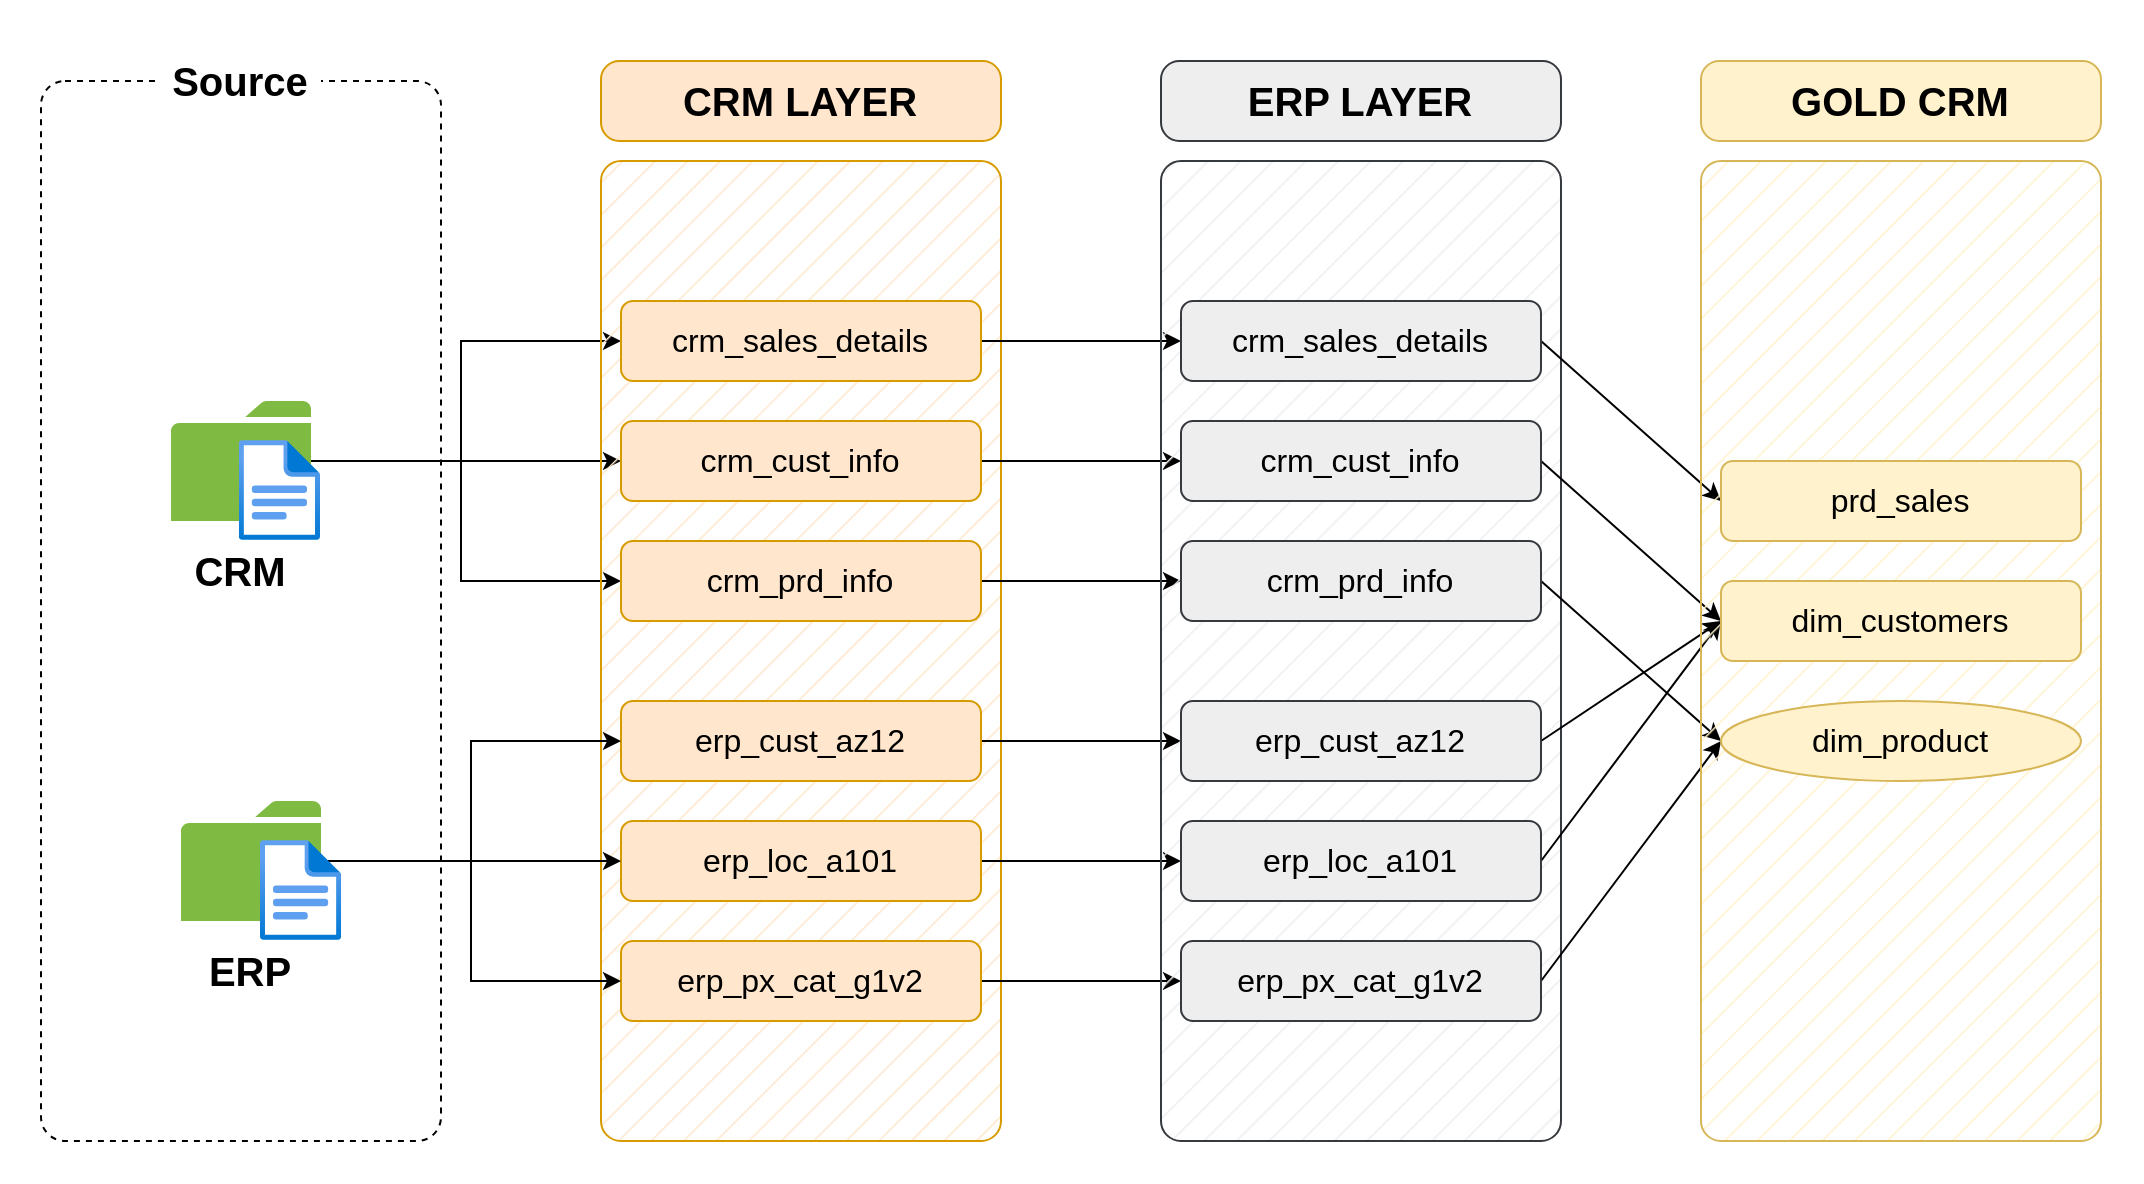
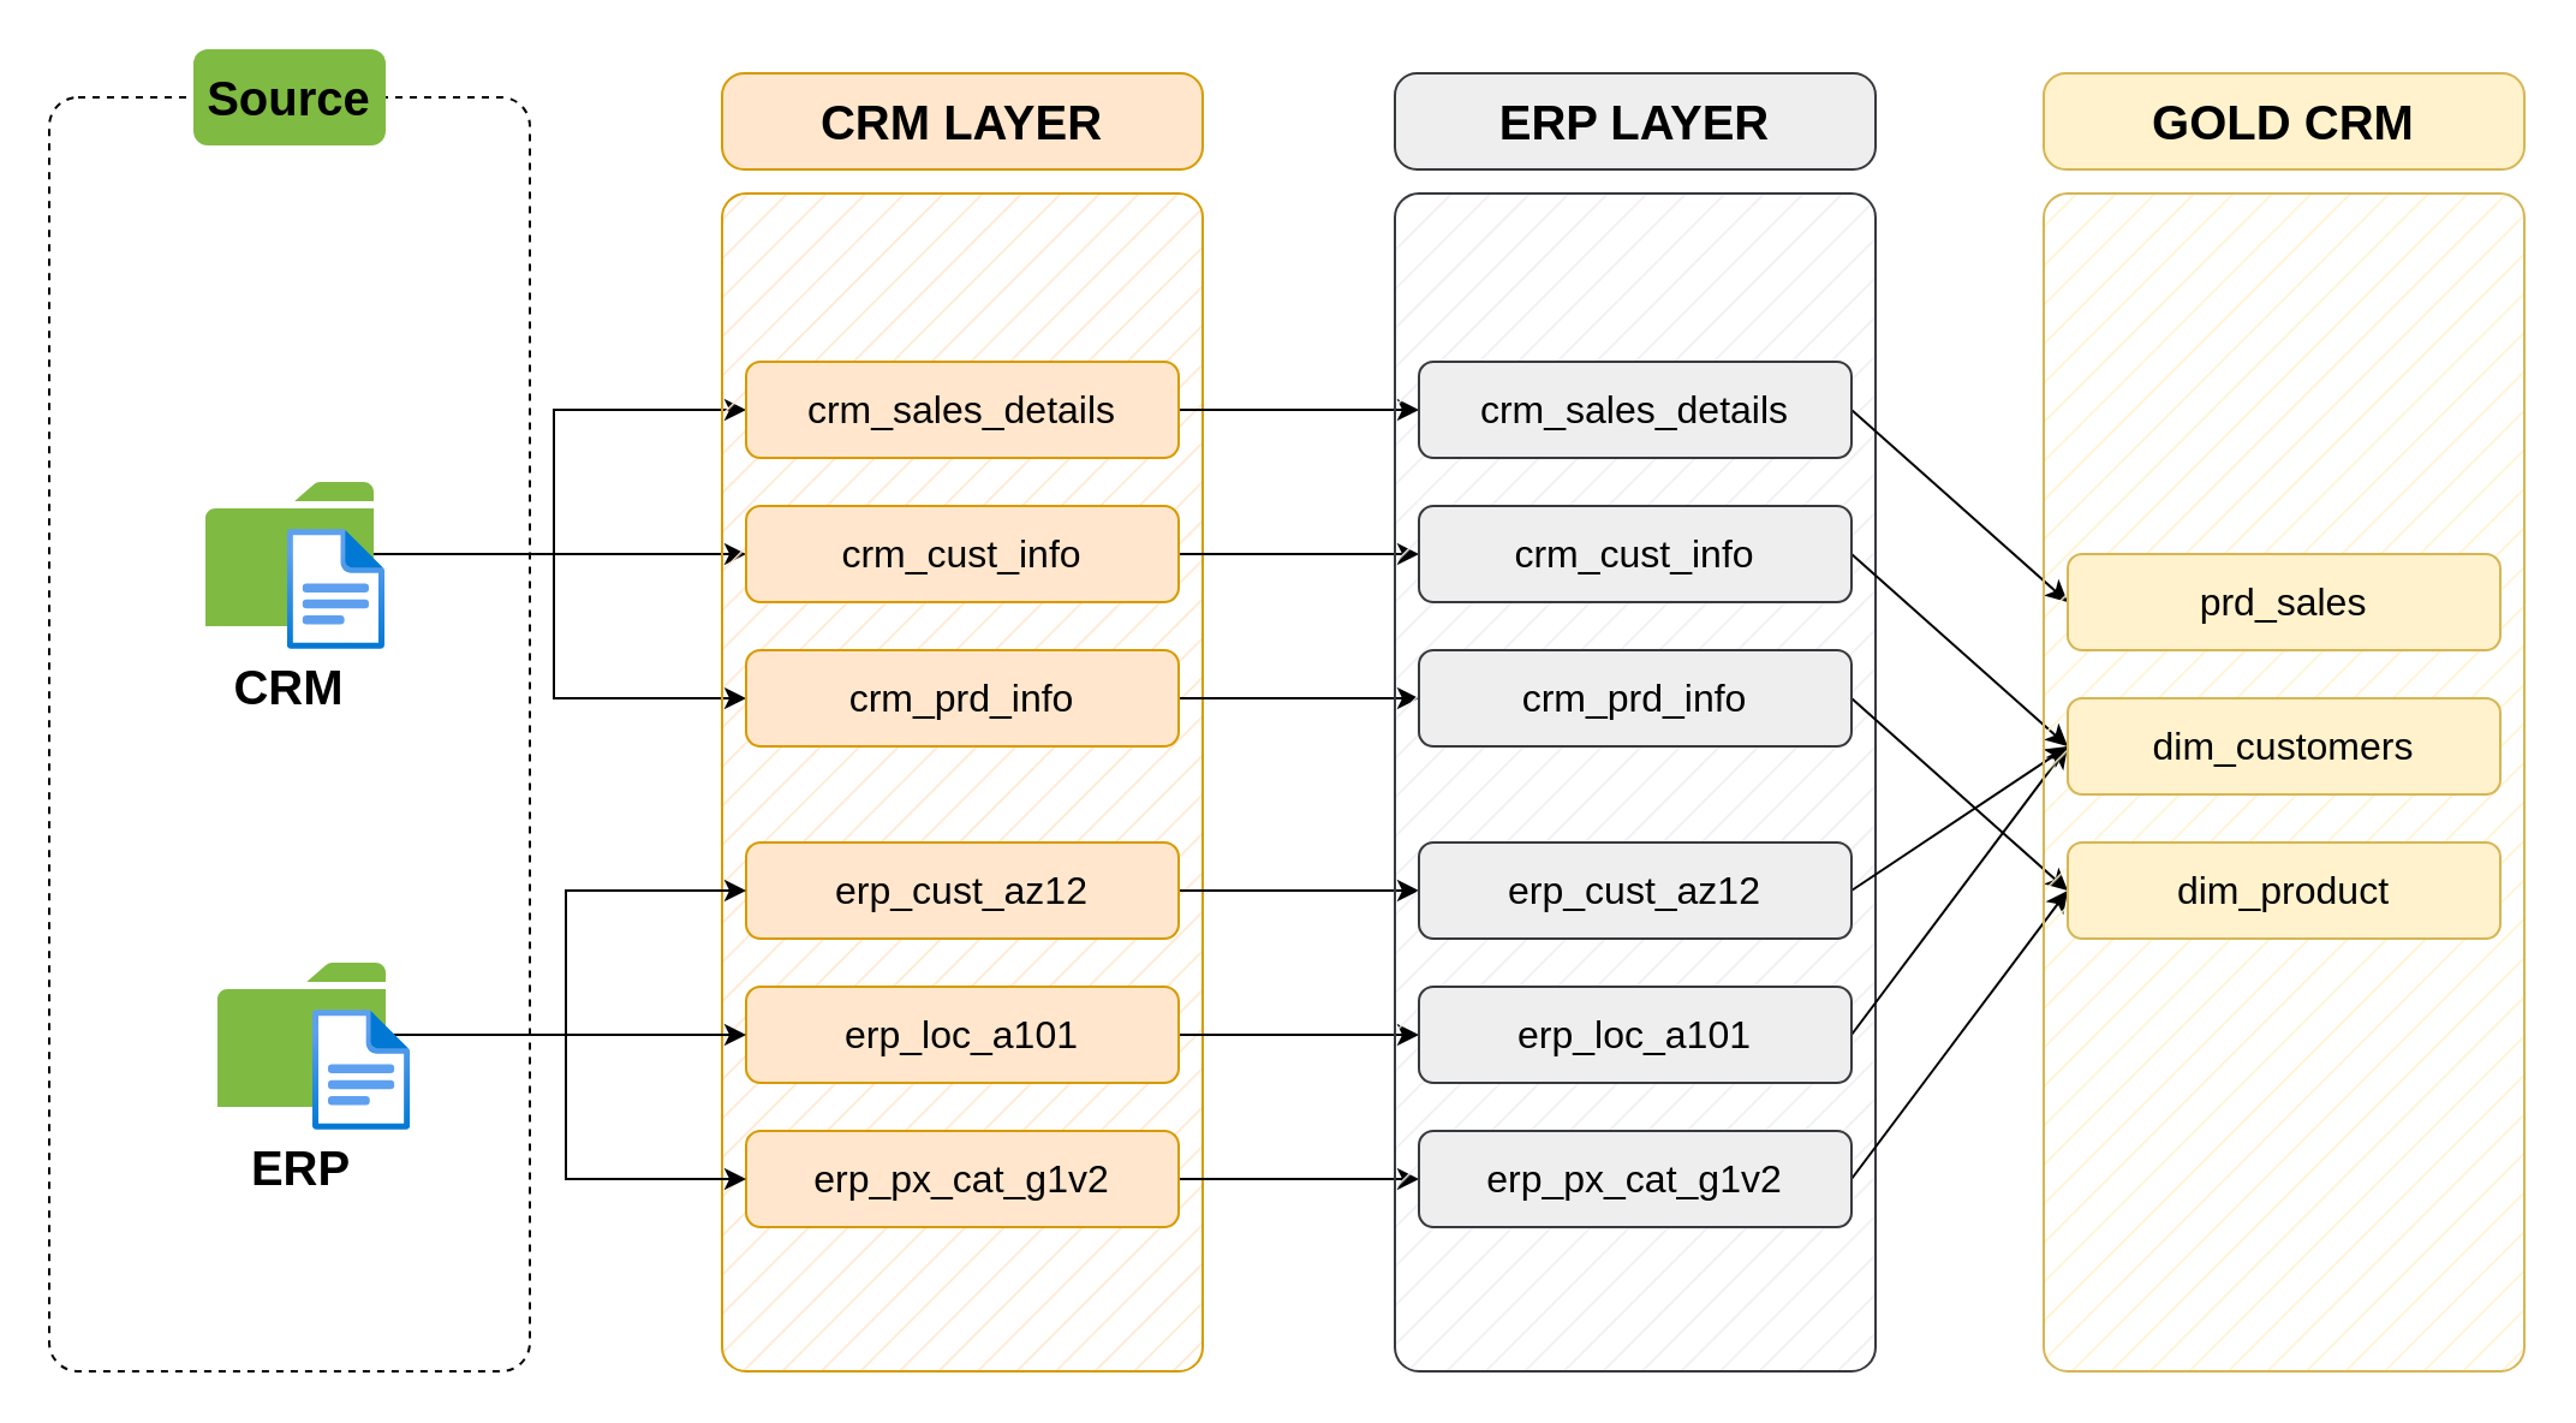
  <mxCell id="0" />
  <mxCell id="1" parent="0" />
  <mxCell id="2" value="" style="rounded=1;whiteSpace=wrap;html=1;strokeColor=default;dashed=1;fillColor=none;arcSize=6;" parent="1" vertex="1"><mxGeometry x="20" y="40" width="200" height="530" as="geometry" /></mxCell>
  <mxCell id="3" style="edgeStyle=orthogonalEdgeStyle;rounded=0;orthogonalLoop=1;jettySize=auto;html=1;entryX=0;entryY=0.5;entryDx=0;entryDy=0;" parent="1" source="6" target="13" edge="1"><mxGeometry relative="1" as="geometry"><Array as="points"><mxPoint x="230" y="230" /><mxPoint x="230" y="170" /></Array></mxGeometry></mxCell>
  <mxCell id="4" style="edgeStyle=orthogonalEdgeStyle;rounded=0;orthogonalLoop=1;jettySize=auto;html=1;" parent="1" source="6" target="15" edge="1"><mxGeometry relative="1" as="geometry"><Array as="points"><mxPoint x="200" y="230" /><mxPoint x="200" y="230" /></Array></mxGeometry></mxCell>
  <mxCell id="5" style="edgeStyle=orthogonalEdgeStyle;rounded=0;orthogonalLoop=1;jettySize=auto;html=1;entryX=0;entryY=0.5;entryDx=0;entryDy=0;" parent="1" source="6" target="17" edge="1"><mxGeometry relative="1" as="geometry"><Array as="points"><mxPoint x="230" y="230" /><mxPoint x="230" y="290" /></Array></mxGeometry></mxCell>
  <mxCell id="6" value="" style="sketch=0;pointerEvents=1;shadow=0;dashed=0;html=1;strokeColor=none;labelPosition=center;verticalLabelPosition=bottom;verticalAlign=top;outlineConnect=0;align=center;shape=mxgraph.office.concepts.folder;fillColor=#7FBA42;" parent="1" vertex="1"><mxGeometry x="85" y="200" width="70" height="60" as="geometry" /></mxCell>
  <mxCell id="7" value="" style="image;aspect=fixed;html=1;points=[];align=center;fontSize=12;image=img/lib/azure2/general/File.svg;" parent="1" vertex="1"><mxGeometry x="119.42" y="220" width="40.58" height="50" as="geometry" /></mxCell>
  <mxCell id="8" value="&lt;font style=&quot;font-size: 20px;&quot;&gt;CRM&lt;/font&gt;" style="text;html=1;align=center;verticalAlign=middle;whiteSpace=wrap;rounded=0;fontStyle=1;fontSize=16;" parent="1" vertex="1"><mxGeometry x="85.18" y="270" width="70" height="30" as="geometry" /></mxCell>
- <mxCell id="9" value="&lt;font style=&quot;font-size: 20px;&quot;&gt;&lt;b&gt;Source&lt;/b&gt;&lt;/font&gt;" style="rounded=1;whiteSpace=wrap;html=1;strokeColor=none;" parent="1" vertex="1"><mxGeometry x="80" y="20" width="80" height="40" as="geometry" /></mxCell>
+ <mxCell id="9" value="&lt;font style=&quot;font-size: 20px;&quot;&gt;&lt;b&gt;Source&lt;/b&gt;&lt;/font&gt;" style="rounded=1;whiteSpace=wrap;html=1;strokeColor=none;fillColor=#7fba42;" parent="1" vertex="1"><mxGeometry x="80" y="20" width="80" height="40" as="geometry" /></mxCell>
  <mxCell id="10" value="" style="rounded=1;whiteSpace=wrap;html=1;strokeColor=#d79b00;fillColor=#ffe6cc;arcSize=5;strokeWidth=1;fillStyle=hatch;" parent="1" vertex="1"><mxGeometry x="300" y="80" width="200" height="490" as="geometry" /></mxCell>
  <mxCell id="11" value="&lt;font style=&quot;font-size: 20px;&quot;&gt;CRM LAYER&lt;/font&gt;" style="rounded=1;whiteSpace=wrap;html=1;fillColor=#ffe6cc;strokeColor=#d79b00;fontStyle=1;arcSize=23;" parent="1" vertex="1"><mxGeometry x="300" y="30" width="200" height="40" as="geometry" /></mxCell>
  <mxCell id="12" style="edgeStyle=orthogonalEdgeStyle;rounded=0;orthogonalLoop=1;jettySize=auto;html=1;entryX=0;entryY=0.5;entryDx=0;entryDy=0;" parent="1" source="13" target="33" edge="1"><mxGeometry relative="1" as="geometry" /></mxCell>
  <mxCell id="13" value="&lt;font style=&quot;font-size: 16px;&quot;&gt;crm_sales_details&lt;/font&gt;" style="rounded=1;whiteSpace=wrap;html=1;fillColor=#ffe6cc;strokeColor=#d79b00;" parent="1" vertex="1"><mxGeometry x="310" width="180" height="40" as="geometry" y="150" /></mxCell>
  <mxCell id="14" style="edgeStyle=orthogonalEdgeStyle;rounded=0;orthogonalLoop=1;jettySize=auto;html=1;" parent="1" source="15" target="35" edge="1"><mxGeometry relative="1" as="geometry" /></mxCell>
  <mxCell id="15" value="&lt;font style=&quot;font-size: 16px;&quot;&gt;crm_cust_info&lt;/font&gt;" style="rounded=1;whiteSpace=wrap;html=1;fillColor=#ffe6cc;strokeColor=#d79b00;" parent="1" vertex="1"><mxGeometry x="310" y="210" width="180" height="40" as="geometry" /></mxCell>
  <mxCell id="16" style="edgeStyle=orthogonalEdgeStyle;rounded=0;orthogonalLoop=1;jettySize=auto;html=1;" parent="1" source="17" target="37" edge="1"><mxGeometry relative="1" as="geometry" /></mxCell>
  <mxCell id="17" value="&lt;font style=&quot;font-size: 16px;&quot;&gt;crm_prd_info&lt;/font&gt;" style="rounded=1;whiteSpace=wrap;html=1;fillColor=#ffe6cc;strokeColor=#d79b00;" parent="1" vertex="1"><mxGeometry x="310" y="270" width="180" height="40" as="geometry" /></mxCell>
  <mxCell id="18" style="edgeStyle=orthogonalEdgeStyle;rounded=0;orthogonalLoop=1;jettySize=auto;html=1;entryX=0;entryY=0.5;entryDx=0;entryDy=0;" parent="1" source="19" target="39" edge="1"><mxGeometry relative="1" as="geometry" /></mxCell>
  <mxCell id="19" value="&lt;font style=&quot;font-size: 16px;&quot;&gt;erp_cust_az12&lt;/font&gt;" style="rounded=1;whiteSpace=wrap;html=1;fillColor=#ffe6cc;strokeColor=#d79b00;" parent="1" vertex="1"><mxGeometry x="310" y="350" width="180" height="40" as="geometry" /></mxCell>
  <mxCell id="20" style="edgeStyle=orthogonalEdgeStyle;rounded=0;orthogonalLoop=1;jettySize=auto;html=1;entryX=0;entryY=0.5;entryDx=0;entryDy=0;" parent="1" source="21" target="41" edge="1"><mxGeometry relative="1" as="geometry" /></mxCell>
  <mxCell id="21" value="&lt;font style=&quot;font-size: 16px;&quot;&gt;erp_loc_a101&lt;/font&gt;" style="rounded=1;whiteSpace=wrap;html=1;fillColor=#ffe6cc;strokeColor=#d79b00;" parent="1" vertex="1"><mxGeometry x="310" y="410" width="180" height="40" as="geometry" /></mxCell>
  <mxCell id="22" style="edgeStyle=orthogonalEdgeStyle;rounded=0;orthogonalLoop=1;jettySize=auto;html=1;entryX=0;entryY=0.5;entryDx=0;entryDy=0;" parent="1" source="23" target="43" edge="1"><mxGeometry relative="1" as="geometry" /></mxCell>
  <mxCell id="23" value="&lt;font style=&quot;font-size: 16px;&quot;&gt;erp_px_cat_g1v2&lt;/font&gt;" style="rounded=1;whiteSpace=wrap;html=1;fillColor=#ffe6cc;strokeColor=#d79b00;" parent="1" vertex="1"><mxGeometry x="310" y="470" width="180" height="40" as="geometry" /></mxCell>
  <mxCell id="24" style="edgeStyle=orthogonalEdgeStyle;rounded=0;orthogonalLoop=1;jettySize=auto;html=1;entryX=0;entryY=0.5;entryDx=0;entryDy=0;" parent="1" source="27" target="21" edge="1"><mxGeometry relative="1" as="geometry" /></mxCell>
  <mxCell id="25" style="edgeStyle=orthogonalEdgeStyle;rounded=0;orthogonalLoop=1;jettySize=auto;html=1;entryX=0;entryY=0.5;entryDx=0;entryDy=0;" parent="1" source="27" target="19" edge="1"><mxGeometry relative="1" as="geometry" /></mxCell>
  <mxCell id="26" style="edgeStyle=orthogonalEdgeStyle;rounded=0;orthogonalLoop=1;jettySize=auto;html=1;entryX=0;entryY=0.5;entryDx=0;entryDy=0;" parent="1" source="27" target="23" edge="1"><mxGeometry relative="1" as="geometry" /></mxCell>
  <mxCell id="27" value="" style="sketch=0;pointerEvents=1;shadow=0;dashed=0;html=1;strokeColor=none;labelPosition=center;verticalLabelPosition=bottom;verticalAlign=top;outlineConnect=0;align=center;shape=mxgraph.office.concepts.folder;fillColor=#7FBA42;" parent="1" vertex="1"><mxGeometry x="90" y="400" width="70" height="60" as="geometry" /></mxCell>
  <mxCell id="28" value="&lt;font style=&quot;font-size: 20px;&quot;&gt;ERP&lt;/font&gt;" style="text;html=1;align=center;verticalAlign=middle;whiteSpace=wrap;rounded=0;fontStyle=1;fontSize=16;" parent="1" vertex="1"><mxGeometry x="90" y="470" width="70" height="30" as="geometry" /></mxCell>
  <mxCell id="29" value="" style="image;aspect=fixed;html=1;points=[];align=center;fontSize=12;image=img/lib/azure2/general/File.svg;" parent="1" vertex="1"><mxGeometry x="130" y="420" width="40.58" height="50" as="geometry" /></mxCell>
  <mxCell id="30" value="" style="rounded=1;whiteSpace=wrap;html=1;strokeColor=#36393d;fillColor=#eeeeee;arcSize=5;strokeWidth=1;fillStyle=hatch;" parent="1" vertex="1"><mxGeometry x="580" y="80" width="200" height="490" as="geometry" /></mxCell>
  <mxCell id="31" value="&lt;font style=&quot;font-size: 20px;&quot;&gt;ERP LAYER&lt;/font&gt;" style="rounded=1;whiteSpace=wrap;html=1;fillColor=#eeeeee;strokeColor=#36393d;fontStyle=1;arcSize=23;fillStyle=auto;" parent="1" vertex="1"><mxGeometry x="580" y="30" width="200" height="40" as="geometry" /></mxCell>
  <mxCell id="32" style="rounded=0;orthogonalLoop=1;jettySize=auto;html=1;entryX=0;entryY=0.5;entryDx=0;entryDy=0;exitX=1;exitY=0.5;exitDx=0;exitDy=0;" edge="1" parent="1" source="33" target="46"><mxGeometry relative="1" as="geometry" /></mxCell>
  <mxCell id="33" value="&lt;font style=&quot;font-size: 16px;&quot;&gt;crm_sales_details&lt;/font&gt;" style="rounded=1;whiteSpace=wrap;html=1;fillColor=#eeeeee;strokeColor=#36393d;fillStyle=auto;" parent="1" vertex="1"><mxGeometry x="590" width="180" height="40" as="geometry" y="150" /></mxCell>
  <mxCell id="34" style="rounded=0;orthogonalLoop=1;jettySize=auto;html=1;entryX=0;entryY=0.5;entryDx=0;entryDy=0;exitX=1;exitY=0.5;exitDx=0;exitDy=0;" edge="1" parent="1" source="35" target="47"><mxGeometry relative="1" as="geometry" /></mxCell>
  <mxCell id="35" value="&lt;font style=&quot;font-size: 16px;&quot;&gt;crm_cust_info&lt;/font&gt;" style="rounded=1;whiteSpace=wrap;html=1;fillColor=#eeeeee;strokeColor=#36393d;fillStyle=auto;" parent="1" vertex="1"><mxGeometry x="590" y="210" width="180" height="40" as="geometry" /></mxCell>
  <mxCell id="36" style="rounded=0;orthogonalLoop=1;jettySize=auto;html=1;entryX=0;entryY=0.5;entryDx=0;entryDy=0;exitX=1;exitY=0.5;exitDx=0;exitDy=0;" edge="1" parent="1" source="37" target="48"><mxGeometry relative="1" as="geometry" /></mxCell>
  <mxCell id="37" value="&lt;font style=&quot;font-size: 16px;&quot;&gt;crm_prd_info&lt;/font&gt;" style="rounded=1;whiteSpace=wrap;html=1;fillColor=#eeeeee;strokeColor=#36393d;fillStyle=auto;" parent="1" vertex="1"><mxGeometry x="590" y="270" width="180" height="40" as="geometry" /></mxCell>
  <mxCell id="38" style="rounded=0;orthogonalLoop=1;jettySize=auto;html=1;entryX=0;entryY=0.5;entryDx=0;entryDy=0;exitX=1;exitY=0.5;exitDx=0;exitDy=0;" edge="1" parent="1" source="39" target="47"><mxGeometry relative="1" as="geometry" /></mxCell>
  <mxCell id="39" value="&lt;font style=&quot;font-size: 16px;&quot;&gt;erp_cust_az12&lt;/font&gt;" style="rounded=1;whiteSpace=wrap;html=1;fillColor=#eeeeee;strokeColor=#36393d;fillStyle=auto;" parent="1" vertex="1"><mxGeometry x="590" y="350" width="180" height="40" as="geometry" /></mxCell>
  <mxCell id="40" style="rounded=0;orthogonalLoop=1;jettySize=auto;html=1;entryX=0;entryY=0.5;entryDx=0;entryDy=0;exitX=1;exitY=0.5;exitDx=0;exitDy=0;" edge="1" parent="1" source="41" target="47"><mxGeometry relative="1" as="geometry" /></mxCell>
  <mxCell id="41" value="&lt;font style=&quot;font-size: 16px;&quot;&gt;erp_loc_a101&lt;/font&gt;" style="rounded=1;whiteSpace=wrap;html=1;fillColor=#eeeeee;strokeColor=#36393d;fillStyle=auto;" parent="1" vertex="1"><mxGeometry x="590" y="410" width="180" height="40" as="geometry" /></mxCell>
  <mxCell id="42" style="rounded=0;orthogonalLoop=1;jettySize=auto;html=1;entryX=0;entryY=0.5;entryDx=0;entryDy=0;exitX=1;exitY=0.5;exitDx=0;exitDy=0;" edge="1" parent="1" source="43" target="48"><mxGeometry relative="1" as="geometry" /></mxCell>
  <mxCell id="43" value="&lt;font style=&quot;font-size: 16px;&quot;&gt;erp_px_cat_g1v2&lt;/font&gt;" style="rounded=1;whiteSpace=wrap;html=1;fillColor=#eeeeee;strokeColor=#36393d;fillStyle=auto;" parent="1" vertex="1"><mxGeometry x="590" y="470" width="180" height="40" as="geometry" /></mxCell>
  <mxCell id="44" value="" style="rounded=1;whiteSpace=wrap;html=1;strokeColor=#d6b656;fillColor=#fff2cc;arcSize=5;strokeWidth=1;fillStyle=hatch;" vertex="1" parent="1"><mxGeometry x="850" y="80" width="200" height="490" as="geometry" /></mxCell>
  <mxCell id="45" value="&lt;font style=&quot;font-size: 20px;&quot;&gt;GOLD CRM&lt;/font&gt;" style="rounded=1;whiteSpace=wrap;html=1;fillColor=#fff2cc;strokeColor=#d6b656;fontStyle=1;arcSize=23;fillStyle=auto;" vertex="1" parent="1"><mxGeometry x="850" y="30" width="200" height="40" as="geometry" /></mxCell>
  <mxCell id="46" value="&lt;font style=&quot;font-size: 16px;&quot;&gt;prd_sales&lt;/font&gt;" style="rounded=1;whiteSpace=wrap;html=1;fillColor=#fff2cc;strokeColor=#d6b656;fillStyle=auto;" vertex="1" parent="1"><mxGeometry x="860" y="230" width="180" height="40" as="geometry" /></mxCell>
  <mxCell id="47" value="&lt;span style=&quot;font-size: 16px;&quot;&gt;dim_customers&lt;/span&gt;" style="rounded=1;whiteSpace=wrap;html=1;fillColor=#fff2cc;strokeColor=#d6b656;fillStyle=auto;" vertex="1" parent="1"><mxGeometry x="860" y="290" width="180" height="40" as="geometry" /></mxCell>
- <mxCell id="48" value="&lt;font style=&quot;font-size: 16px;&quot;&gt;dim_product&lt;/font&gt;" style="ellipse;whiteSpace=wrap;html=1;fillColor=#fff2cc;strokeColor=#d6b656;fillStyle=auto;" vertex="1" parent="1"><mxGeometry x="860" y="350" width="180" height="40" as="geometry" /></mxCell>
+ <mxCell id="48" value="&lt;font style=&quot;font-size: 16px;&quot;&gt;dim_product&lt;/font&gt;" style="rounded=1;whiteSpace=wrap;html=1;fillColor=#fff2cc;strokeColor=#d6b656;fillStyle=auto;" vertex="1" parent="1"><mxGeometry x="860" y="350" width="180" height="40" as="geometry" /></mxCell>
